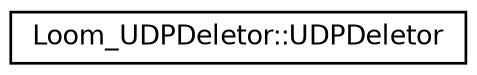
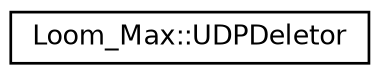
  digraph {
    rankdir=LR
-   n1 [color=black fillcolor=white fontname=Helvetica fontsize=10 height=0.2 label="Loom_UDPDeletor::UDPDeletor" shape=record style=filled width=0.4]
+   n1 [color=black fillcolor=white fontname=Helvetica fontsize=10 height=0.2 label="Loom_Max::UDPDeletor" shape=record style=filled width=0.4]
  }
